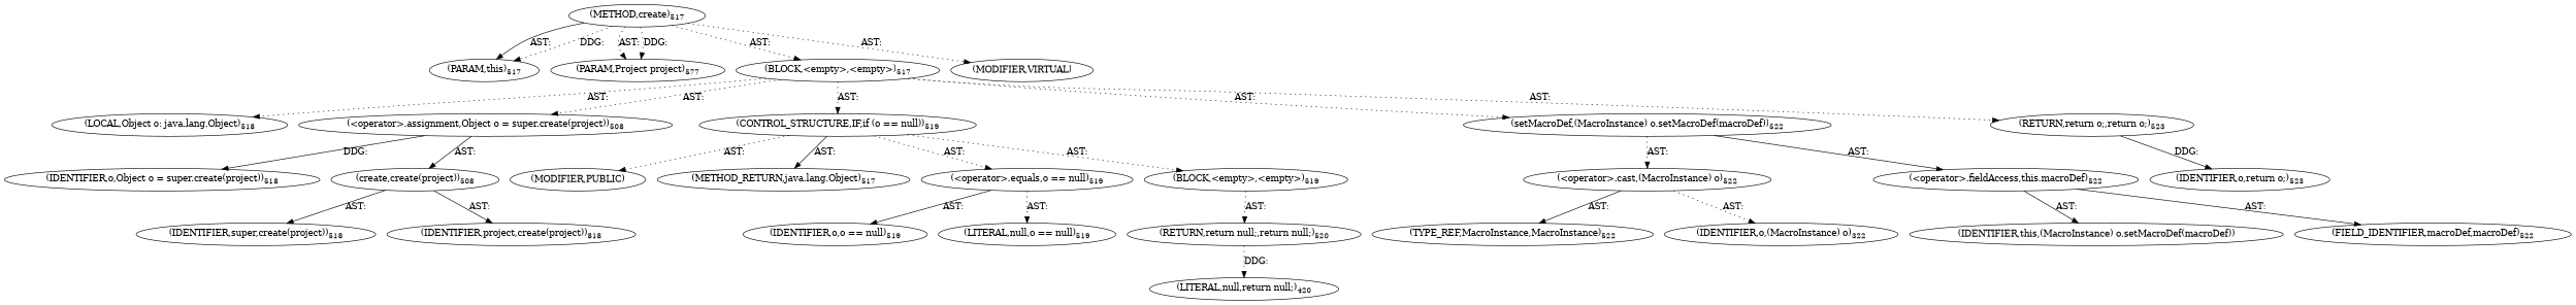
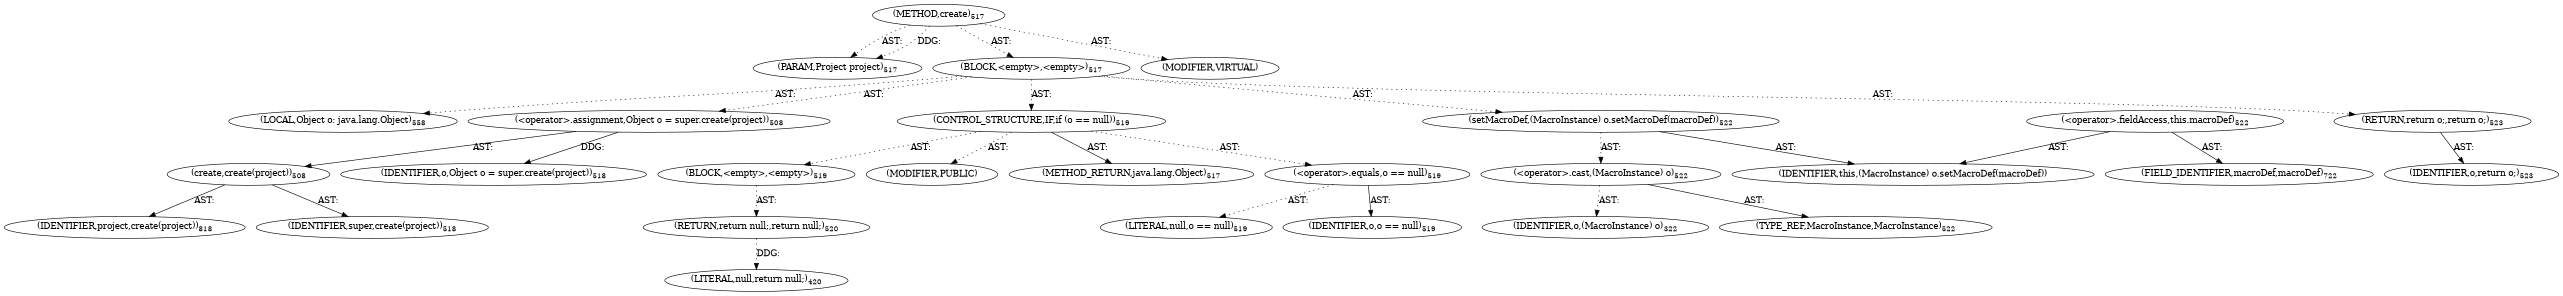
  digraph {
    edge [style=dotted]
    n1 [label=<(METHOD,create)<SUB>517</SUB>>]
-   n2 [label=<(PARAM,this)<SUB>517</SUB>>]
-   n3 [label=<(PARAM,Project project)<SUB>577</SUB>>]
+   n3 [label=<(PARAM,Project project)<SUB>517</SUB>>]
    n4 [label=<(BLOCK,&lt;empty&gt;,&lt;empty&gt;)<SUB>517</SUB>>]
    n5 [label=<(MODIFIER,VIRTUAL)>]
-   n6 [label=<(LOCAL,Object o: java.lang.Object)<SUB>518</SUB>>]
+   n6 [label=<(LOCAL,Object o: java.lang.Object)<SUB>558</SUB>>]
    n7 [label=<(&lt;operator&gt;.assignment,Object o = super.create(project))<SUB>508</SUB>>]
    n8 [label=<(CONTROL_STRUCTURE,IF,if (o == null))<SUB>519</SUB>>]
    n9 [label=<(setMacroDef,(MacroInstance) o.setMacroDef(macroDef))<SUB>522</SUB>>]
    n10 [label=<(RETURN,return o;,return o;)<SUB>523</SUB>>]
    n11 [label=<(MODIFIER,PUBLIC)>]
    n12 [label=<(METHOD_RETURN,java.lang.Object)<SUB>517</SUB>>]
    n13 [label=<(IDENTIFIER,o,Object o = super.create(project))<SUB>518</SUB>>]
    n14 [label=<(create,create(project))<SUB>508</SUB>>]
    n15 [label=<(&lt;operator&gt;.equals,o == null)<SUB>519</SUB>>]
    n16 [label=<(BLOCK,&lt;empty&gt;,&lt;empty&gt;)<SUB>519</SUB>>]
    n17 [label=<(&lt;operator&gt;.cast,(MacroInstance) o)<SUB>522</SUB>>]
    n18 [label=<(&lt;operator&gt;.fieldAccess,this.macroDef)<SUB>522</SUB>>]
    n19 [label=<(IDENTIFIER,o,return o;)<SUB>523</SUB>>]
    n20 [label=<(IDENTIFIER,super,create(project))<SUB>518</SUB>>]
    n21 [label=<(IDENTIFIER,project,create(project))<SUB>818</SUB>>]
    n22 [label=<(IDENTIFIER,o,o == null)<SUB>519</SUB>>]
    n23 [label=<(LITERAL,null,o == null)<SUB>519</SUB>>]
    n24 [label=<(RETURN,return null;,return null;)<SUB>520</SUB>>]
    n25 [label=<(LITERAL,null,return null;)<SUB>420</SUB>>]
    n26 [label=<(TYPE_REF,MacroInstance,MacroInstance)<SUB>522</SUB>>]
    n27 [label=<(IDENTIFIER,o,(MacroInstance) o)<SUB>322</SUB>>]
    n28 [label=<(IDENTIFIER,this,(MacroInstance) o.setMacroDef(macroDef))>]
-   n29 [label=<(FIELD_IDENTIFIER,macroDef,macroDef)<SUB>522</SUB>>]
-   n1 -> n2 [label="AST: " style=solid]
-   n1 -> n2 [label="DDG: "]
+   n29 [label=<(FIELD_IDENTIFIER,macroDef,macroDef)<SUB>722</SUB>>]
    n1 -> n3 [label="AST: "]
    n1 -> n3 [label="DDG: "]
    n1 -> n4 [label="AST: "]
    n1 -> n5 [label="AST: "]
    n4 -> n6 [label="AST: "]
    n4 -> n7 [label="AST: "]
    n4 -> n8 [label="AST: "]
    n4 -> n9 [label="AST: "]
    n4 -> n10 [label="AST: "]
    n7 -> n13 [label="DDG: " style=solid]
    n7 -> n14 [label="AST: " style=solid]
    n8 -> n11 [label="AST: "]
    n8 -> n12 [label="AST: " style=solid]
    n8 -> n15 [label="AST: "]
    n8 -> n16 [label="AST: "]
    n9 -> n17 [label="AST: "]
-   n9 -> n18 [label="AST: " style=solid]
-   n10 -> n19 [label="DDG: " style=solid]
+   n9 -> n28 [label="AST: " style=solid]
+   n10 -> n19 [label="AST: " style=solid]
    n14 -> n20 [label="AST: " style=solid]
    n14 -> n21 [label="AST: " style=solid]
    n15 -> n22 [label="AST: " style=solid]
    n15 -> n23 [label="AST: "]
    n16 -> n24 [label="AST: "]
    n17 -> n26 [label="AST: " style=solid]
    n17 -> n27 [label="AST: "]
    n18 -> n28 [label="AST: " style=solid]
    n18 -> n29 [label="AST: " style=solid]
    n24 -> n25 [label="DDG: "]
  }
